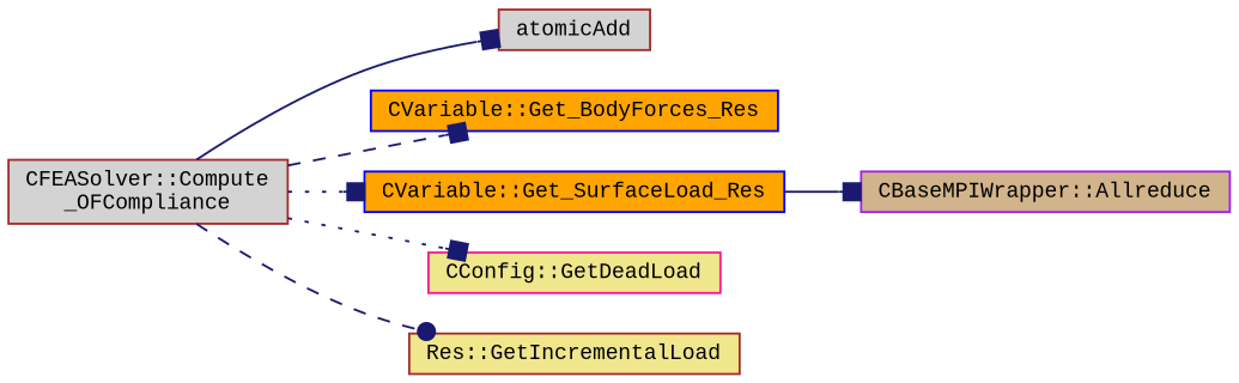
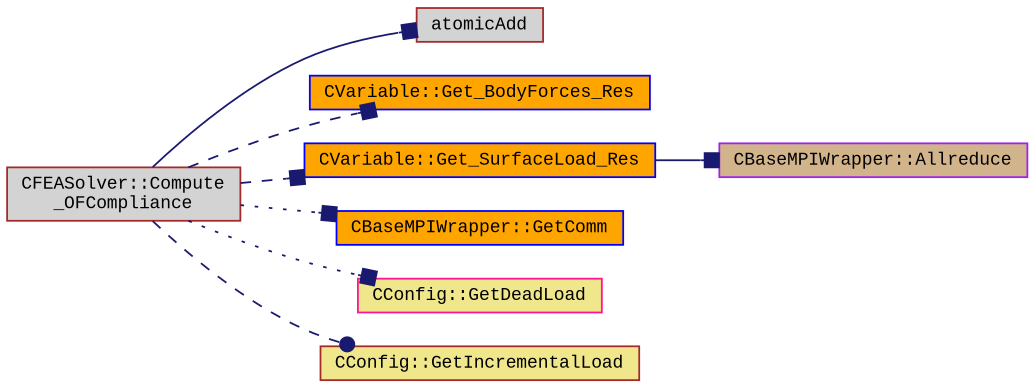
  digraph {
    fontname="Liberation Mono"
    rankdir=LR
    node [color=brown fillcolor=orange fontname="Liberation Mono" fontsize=10 shape=record style=filled]
    edge [arrowhead=box color=midnightblue fontname="Liberation Mono" fontsize=10 labelfontname=Helvetica labelfontsize=10 style=dotted]
    n1 [fillcolor=lightgrey fontcolor=black height=0.2 label="CFEASolver::Compute\l_OFCompliance" width=0.4]
    n2 [fillcolor=lightgrey height=0.2 label=atomicAdd width=0.4]
    n3 [color=blue height=0.2 label="CVariable::Get_BodyForces_Res" width=0.4]
    n4 [color=blue height=0.2 label="CVariable::Get_SurfaceLoad_Res" width=0.4]
+   n5 [color=blue height=0.2 label="CBaseMPIWrapper::GetComm" width=0.4]
    n6 [color=deeppink fillcolor=khaki height=0.2 label="CConfig::GetDeadLoad" width=0.4]
-   n7 [fillcolor=khaki height=0.2 label="Res::GetIncrementalLoad" width=0.4]
+   n7 [fillcolor=khaki height=0.2 label="CConfig::GetIncrementalLoad" width=0.4]
    n8 [color=purple fillcolor=tan height=0.2 label="CBaseMPIWrapper::Allreduce" width=0.4]
    n1 -> n2 [style=solid]
    n1 -> n3 [style=dashed]
-   n1 -> n4
+   n1 -> n4 [style=dashed]
+   n1 -> n5
    n1 -> n6
    n1 -> n7 [arrowhead=dot style=dashed]
    n4 -> n8 [style=solid]
  }
